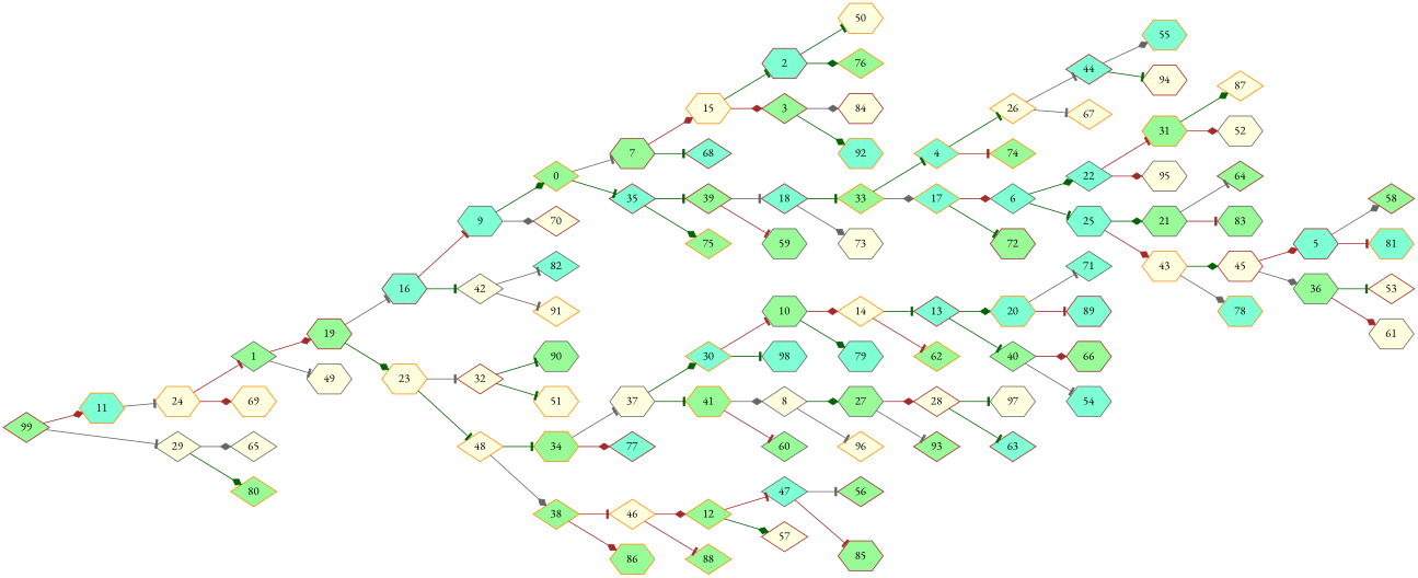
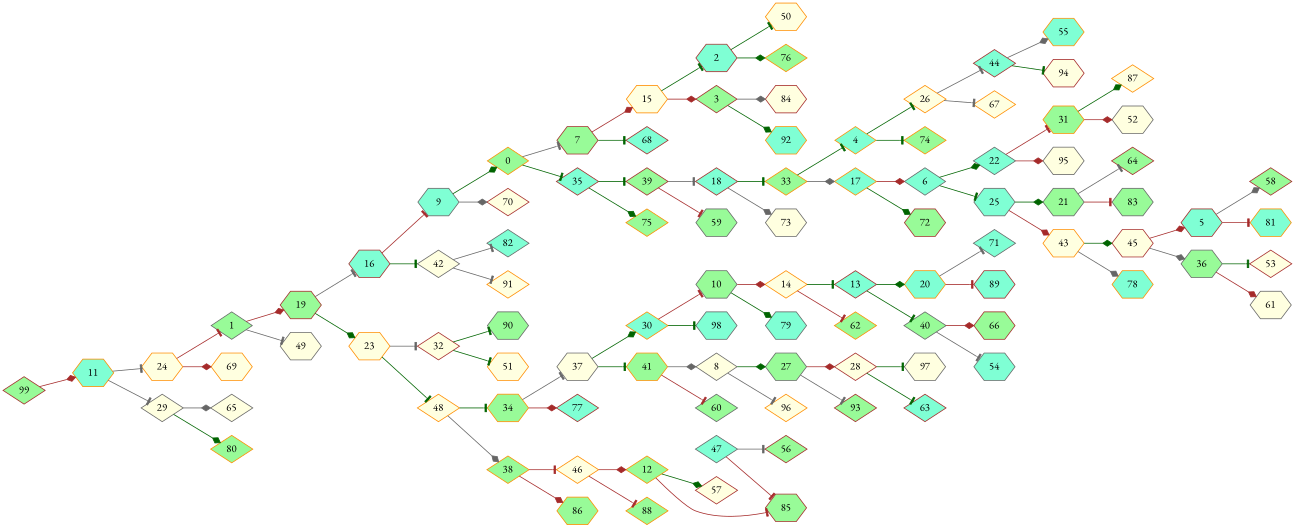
  digraph {
    fontname="EB Garamond"
    rankdir=LR
    node [color=darkorange fillcolor=palegreen fontname="EB Garamond" shape=diamond style=filled]
    edge [arrowhead=tee color=darkgreen fontname="EB Garamond"]
    n1 [label=0]
    n2 [color=brown label=7 shape=hexagon]
    n3 [color=brown fillcolor=aquamarine label=35]
    n4 [fillcolor=lightyellow label=15 shape=hexagon]
    n5 [color=brown fillcolor=aquamarine label=68]
    n6 [color=brown label=39]
    n7 [label=75]
    n8 [color=gray40 label=1]
    n9 [color=brown label=19 shape=hexagon]
    n10 [color=gray40 fillcolor=lightyellow label=49 shape=hexagon]
    n11 [color=brown fillcolor=aquamarine label=16 shape=hexagon]
    n12 [fillcolor=lightyellow label=23 shape=hexagon]
    n13 [color=brown fillcolor=aquamarine label=2 shape=hexagon]
    n14 [fillcolor=lightyellow label=50 shape=hexagon]
    n15 [label=76]
    n16 [color=brown label=3]
    n17 [color=brown fillcolor=lightyellow label=84 shape=hexagon]
    n18 [fillcolor=aquamarine label=92 shape=hexagon]
    n19 [fillcolor=aquamarine label=4]
    n20 [fillcolor=lightyellow label=26]
    n21 [label=74]
    n22 [color=brown fillcolor=aquamarine label=44]
    n23 [fillcolor=lightyellow label=67]
    n24 [color=brown fillcolor=aquamarine label=5 shape=hexagon]
    n25 [color=brown label=58]
    n26 [fillcolor=aquamarine label=81 shape=hexagon]
    n27 [color=gray40 fillcolor=aquamarine label=6]
    n28 [color=gray40 fillcolor=aquamarine label=22]
    n29 [color=gray40 fillcolor=aquamarine label=25 shape=hexagon]
    n30 [label=31 shape=hexagon]
    n31 [color=gray40 fillcolor=lightyellow label=95 shape=hexagon]
    n32 [color=gray40 label=21 shape=hexagon]
    n33 [fillcolor=lightyellow label=43 shape=hexagon]
    n34 [color=gray40 fillcolor=lightyellow label=8]
    n35 [color=gray40 label=27 shape=hexagon]
    n36 [fillcolor=lightyellow label=96]
    n37 [color=brown fillcolor=lightyellow label=28]
    n38 [color=brown label=93]
    n39 [color=gray40 fillcolor=aquamarine label=9 shape=hexagon]
    n40 [color=brown fillcolor=lightyellow label=70]
    n41 [color=gray40 label=10 shape=hexagon]
    n42 [fillcolor=lightyellow label=14]
    n43 [color=gray40 fillcolor=aquamarine label=79 shape=hexagon]
    n44 [color=brown fillcolor=aquamarine label=13]
    n45 [label=62]
    n46 [fillcolor=aquamarine label=11 shape=hexagon]
    n47 [fillcolor=lightyellow label=24 shape=hexagon]
    n48 [color=gray40 fillcolor=lightyellow label=29]
    n49 [fillcolor=lightyellow label=69 shape=hexagon]
    n50 [color=gray40 fillcolor=lightyellow label=65]
    n51 [label=80]
    n52 [label=12]
    n53 [color=gray40 fillcolor=aquamarine label=47]
    n54 [color=brown fillcolor=lightyellow label=57]
    n55 [color=brown label=85 shape=hexagon]
    n56 [color=brown label=56]
    n57 [fillcolor=aquamarine label=20 shape=hexagon]
    n58 [color=gray40 label=40]
    n59 [color=gray40 fillcolor=aquamarine label=71]
    n60 [color=brown fillcolor=aquamarine label=89 shape=hexagon]
    n61 [color=brown label=66 shape=hexagon]
    n62 [color=gray40 fillcolor=aquamarine label=54 shape=hexagon]
    n63 [color=gray40 fillcolor=lightyellow label=42]
    n64 [color=gray40 fillcolor=aquamarine label=82]
    n65 [fillcolor=lightyellow label=91]
    n66 [fillcolor=aquamarine label=17]
    n67 [color=brown label=72 shape=hexagon]
    n68 [color=brown fillcolor=aquamarine label=18]
    n69 [label=33]
    n70 [color=gray40 fillcolor=lightyellow label=73 shape=hexagon]
    n71 [color=brown fillcolor=lightyellow label=32]
    n72 [fillcolor=lightyellow label=48]
    n73 [color=brown label=64]
    n74 [color=gray40 label=83 shape=hexagon]
    n75 [fillcolor=lightyellow label=87]
    n76 [color=gray40 fillcolor=lightyellow label=52 shape=hexagon]
    n77 [color=gray40 label=90 shape=hexagon]
    n78 [fillcolor=lightyellow label=51 shape=hexagon]
    n79 [label=34 shape=hexagon]
    n80 [label=38]
    n81 [color=brown fillcolor=lightyellow label=45 shape=hexagon]
    n82 [fillcolor=aquamarine label=78 shape=hexagon]
    n83 [fillcolor=aquamarine label=55 shape=hexagon]
    n84 [color=brown fillcolor=lightyellow label=94 shape=hexagon]
    n85 [color=gray40 fillcolor=lightyellow label=97 shape=hexagon]
    n86 [color=brown fillcolor=aquamarine label=63]
    n87 [fillcolor=aquamarine label=30]
    n88 [color=gray40 fillcolor=aquamarine label=98 shape=hexagon]
    n89 [color=gray40 fillcolor=lightyellow label=37 shape=hexagon]
    n90 [color=brown fillcolor=aquamarine label=77]
    n91 [label=41 shape=hexagon]
    n92 [color=gray40 label=59 shape=hexagon]
    n93 [color=gray40 label=36 shape=hexagon]
    n94 [color=brown fillcolor=lightyellow label=53]
    n95 [color=gray40 fillcolor=lightyellow label=61 shape=hexagon]
    n96 [color=gray40 label=60]
    n97 [fillcolor=lightyellow label=46]
    n98 [label=86 shape=hexagon]
    n99 [label=88]
    n100 [color=brown label=99]
    n1 -> n2 [color=gray40]
    n1 -> n3
    n2 -> n4 [arrowhead=diamond color=brown]
    n2 -> n5
    n3 -> n6
    n3 -> n7 [arrowhead=diamond]
    n4 -> n13
    n4 -> n16 [arrowhead=diamond color=brown]
    n6 -> n68 [color=gray40]
    n6 -> n92 [color=brown]
    n8 -> n9 [arrowhead=diamond color=brown]
    n8 -> n10 [color=gray40]
    n9 -> n11 [color=gray40]
    n9 -> n12 [arrowhead=diamond]
    n11 -> n39 [color=brown]
    n11 -> n63
    n12 -> n71 [color=gray40]
    n12 -> n72
    n13 -> n14
    n13 -> n15 [arrowhead=diamond]
    n16 -> n17 [arrowhead=diamond color=gray40]
    n16 -> n18 [arrowhead=diamond]
    n19 -> n20
-   n19 -> n21 [color=brown]
+   n19 -> n21
    n20 -> n22 [color=gray40]
    n20 -> n23 [color=gray40]
    n22 -> n83 [arrowhead=diamond color=gray40]
    n22 -> n84
    n24 -> n25 [arrowhead=diamond color=gray40]
    n24 -> n26 [color=brown]
    n27 -> n28 [arrowhead=diamond]
    n27 -> n29
    n28 -> n30 [color=brown]
    n28 -> n31 [arrowhead=diamond color=brown]
    n29 -> n32 [arrowhead=diamond]
    n29 -> n33 [arrowhead=diamond color=brown]
    n30 -> n75 [arrowhead=diamond]
    n30 -> n76 [arrowhead=diamond color=brown]
    n32 -> n73 [color=gray40]
    n32 -> n74 [color=brown]
    n33 -> n81 [arrowhead=diamond]
    n33 -> n82 [arrowhead=diamond color=gray40]
    n34 -> n35 [arrowhead=diamond]
    n34 -> n36 [color=gray40]
    n35 -> n37 [arrowhead=diamond color=brown]
    n35 -> n38 [color=gray40]
    n37 -> n85
    n37 -> n86
    n39 -> n1 [arrowhead=diamond]
    n39 -> n40 [arrowhead=diamond color=gray40]
    n41 -> n42 [arrowhead=diamond color=brown]
    n41 -> n43 [arrowhead=diamond]
    n42 -> n44
    n42 -> n45 [color=brown]
    n44 -> n57 [arrowhead=diamond]
    n44 -> n58
    n46 -> n47 [color=gray40]
-   n100 -> n48 [color=gray40]
+   n46 -> n48 [color=gray40]
    n47 -> n8 [color=brown]
    n47 -> n49 [arrowhead=diamond color=brown]
    n48 -> n50 [arrowhead=diamond color=gray40]
    n48 -> n51 [arrowhead=diamond]
-   n52 -> n53 [color=brown]
+   n52 -> n55 [color=brown]
    n52 -> n54 [arrowhead=diamond]
    n53 -> n55 [color=brown]
    n53 -> n56 [color=gray40]
    n57 -> n59 [color=gray40]
    n57 -> n60 [color=brown]
    n58 -> n61 [arrowhead=diamond color=brown]
    n58 -> n62 [color=gray40]
    n63 -> n64 [color=gray40]
    n63 -> n65 [color=gray40]
    n66 -> n27 [arrowhead=diamond color=brown]
-   n66 -> n67
+   n66 -> n67 [arrowhead=diamond]
    n68 -> n69
    n68 -> n70 [arrowhead=diamond color=gray40]
    n69 -> n19
    n69 -> n66 [arrowhead=diamond color=gray40]
    n71 -> n77
    n71 -> n78
    n72 -> n79
    n72 -> n80 [arrowhead=diamond color=gray40]
    n79 -> n89 [color=gray40]
    n79 -> n90 [arrowhead=diamond color=brown]
    n80 -> n97 [color=brown]
    n80 -> n98 [arrowhead=diamond color=brown]
    n81 -> n24 [arrowhead=diamond color=brown]
    n81 -> n93 [arrowhead=diamond color=gray40]
    n87 -> n41 [color=brown]
    n87 -> n88
    n89 -> n87 [arrowhead=diamond]
    n89 -> n91
    n91 -> n34 [arrowhead=diamond color=gray40]
    n91 -> n96 [color=brown]
    n93 -> n94
    n93 -> n95 [arrowhead=diamond color=brown]
    n97 -> n52 [arrowhead=diamond color=brown]
    n97 -> n99 [color=brown]
    n100 -> n46 [arrowhead=diamond color=brown]
  }
